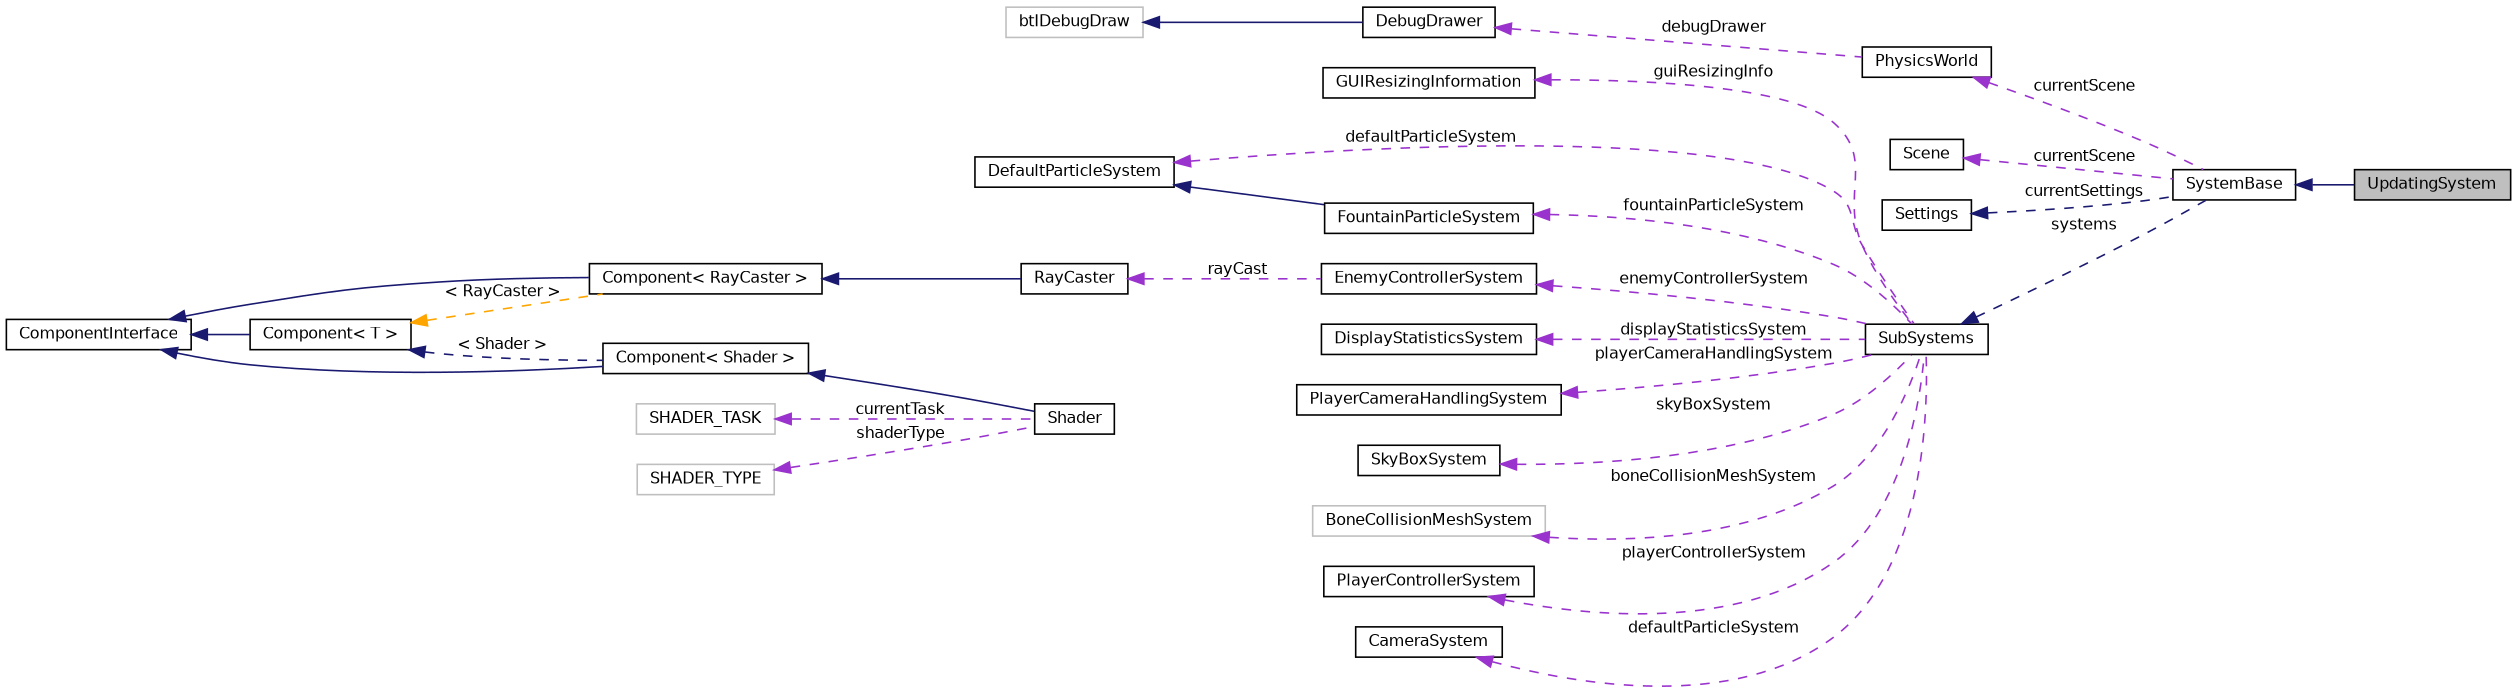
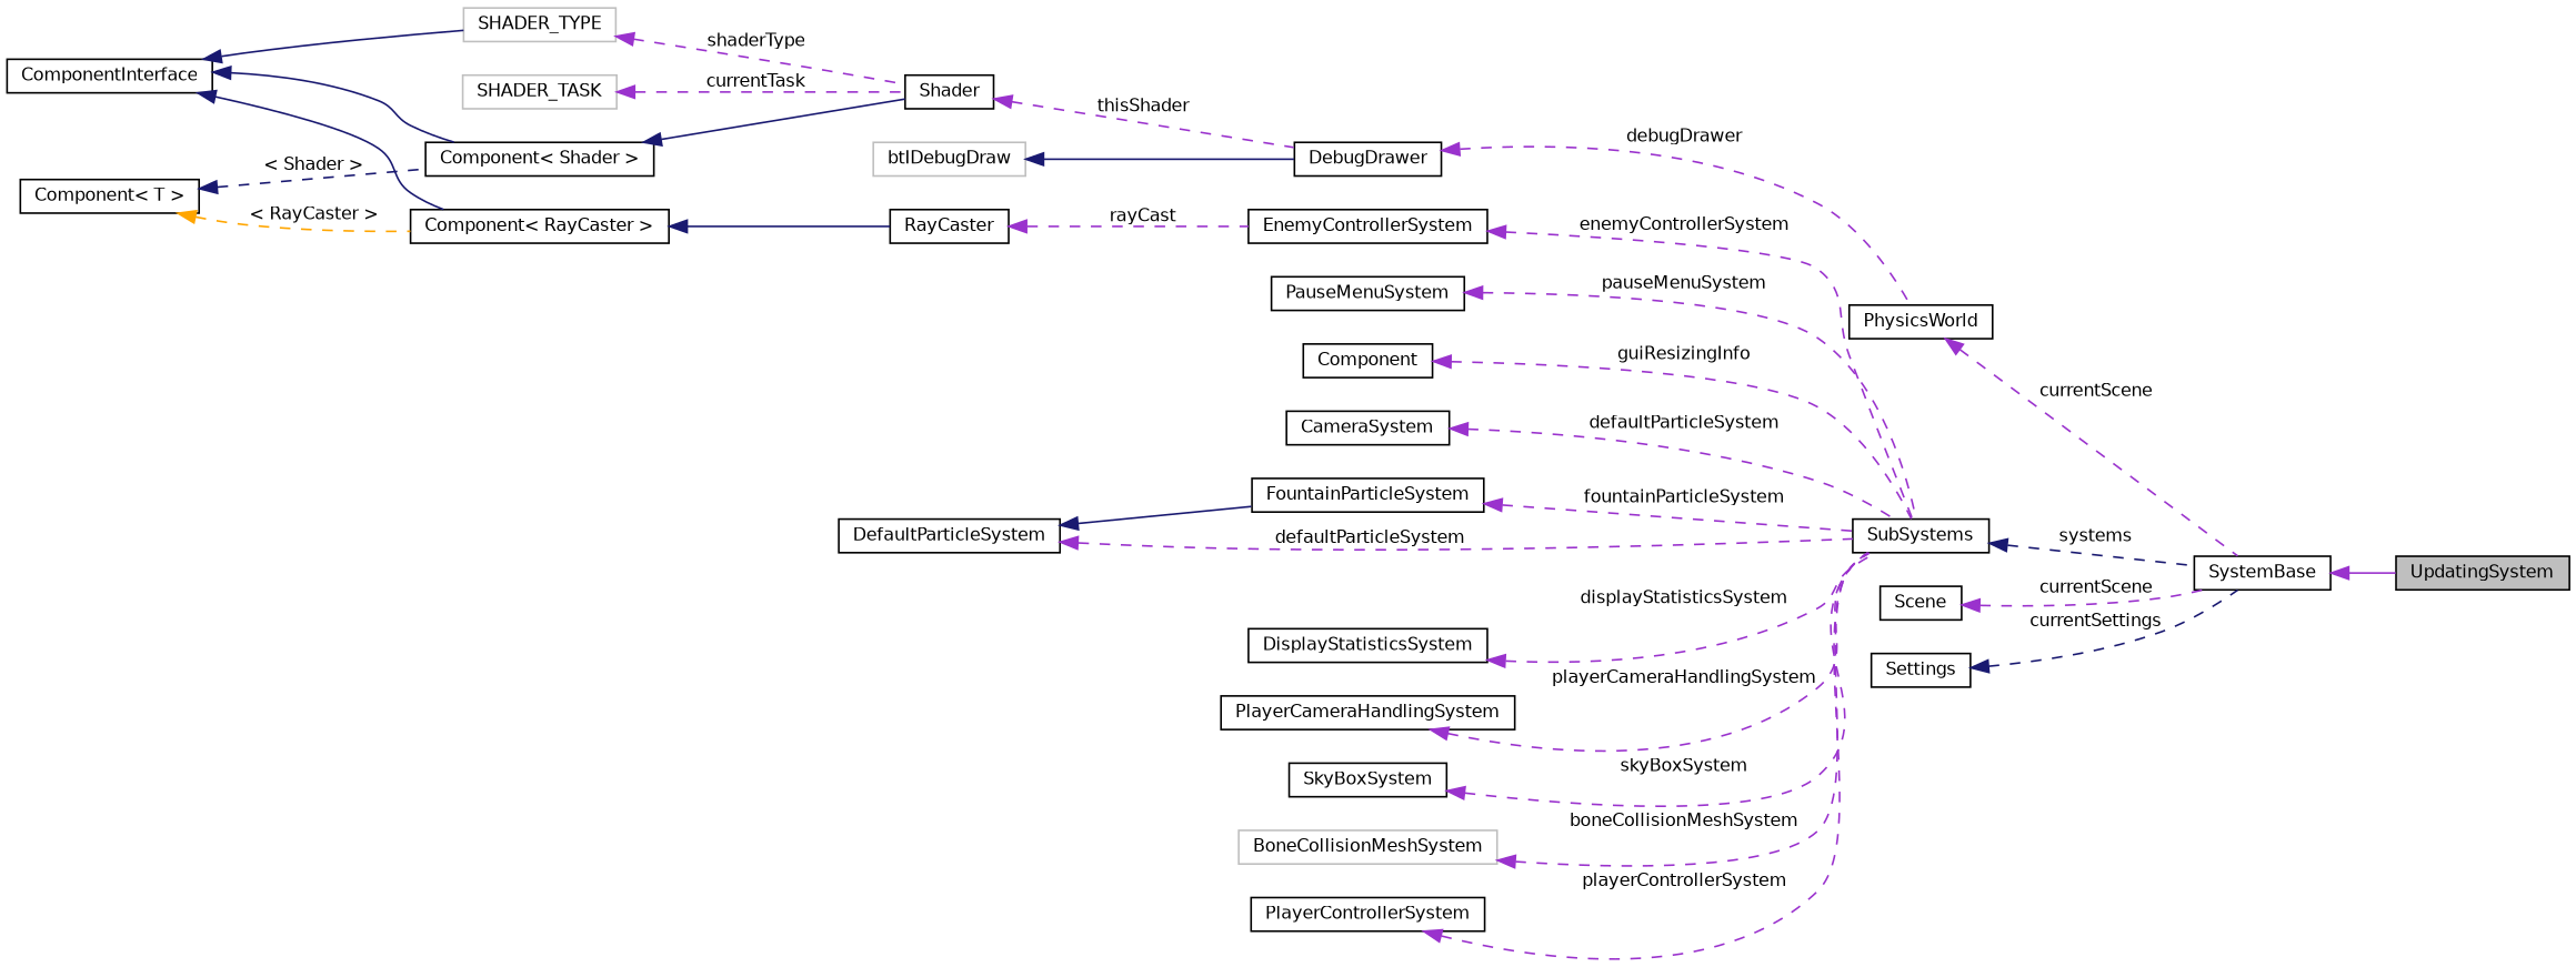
  digraph {
    rankdir=LR
    node [color=black fillcolor=white fontname=Helvetica fontsize=10 shape=record style=filled]
    edge [color=darkorchid3 dir=back fontname=Helvetica fontsize=10 labelfontname=Helvetica labelfontsize=10 style=dashed]
    n1 [fillcolor=grey75 fontcolor=black height=0.2 label=UpdatingSystem width=0.4]
    n2 [height=0.2 label=SystemBase width=0.4]
    n3 [height=0.2 label=PhysicsWorld width=0.4]
    n4 [height=0.2 label=DebugDrawer width=0.4]
    n5 [color=grey75 height=0.2 label=btIDebugDraw width=0.4]
    n6 [height=0.2 label=Shader width=0.4]
    n7 [height=0.2 label="Component\< Shader \>" width=0.4]
    n8 [height=0.2 label=ComponentInterface width=0.4]
    n9 [height=0.2 label="Component\< T \>" width=0.4]
    n10 [height=0.2 label="Component\< RayCaster \>" width=0.4]
    n11 [height=0.2 label=RayCaster width=0.4]
    n12 [color=grey75 height=0.2 label=SHADER_TYPE width=0.4]
    n13 [color=grey75 height=0.2 label=SHADER_TASK width=0.4]
    n14 [height=0.2 label=Scene width=0.4]
    n15 [height=0.2 label=Settings width=0.4]
    n16 [height=0.2 label=SubSystems width=0.4]
    n17 [height=0.2 label=FountainParticleSystem width=0.4]
    n18 [height=0.2 label=DefaultParticleSystem width=0.4]
    n19 [height=0.2 label=EnemyControllerSystem width=0.4]
    n20 [height=0.2 label=DisplayStatisticsSystem width=0.4]
    n21 [height=0.2 label=PlayerCameraHandlingSystem width=0.4]
    n22 [height=0.2 label=SkyBoxSystem width=0.4]
    n23 [color=grey75 height=0.2 label=BoneCollisionMeshSystem width=0.4]
    n24 [height=0.2 label=PlayerControllerSystem width=0.4]
+   n25 [height=0.2 label=PauseMenuSystem width=0.4]
    n26 [height=0.2 label=CameraSystem width=0.4]
-   n27 [height=0.2 label=GUIResizingInformation width=0.4]
-   n2 -> n1 [color=midnightblue style=solid]
+   n27 [height=0.2 label=Component width=0.4]
+   n2 -> n1 [style=solid]
    n3 -> n2 [label=" currentScene"]
    n4 -> n3 [label=" debugDrawer"]
    n5 -> n4 [color=midnightblue style=solid]
+   n6 -> n4 [label=" thisShader"]
    n7 -> n6 [color=midnightblue style=solid]
    n8 -> n7 [color=midnightblue style=solid]
-   n8 -> n9 [color=midnightblue style=solid]
+   n8 -> n12 [color=midnightblue style=solid]
    n8 -> n10 [color=midnightblue style=solid]
    n9 -> n7 [color=midnightblue label=" \< Shader \>"]
    n9 -> n10 [color=orange label=" \< RayCaster \>"]
    n10 -> n11 [color=midnightblue style=solid]
    n11 -> n19 [label=" rayCast"]
    n12 -> n6 [label=" shaderType"]
    n13 -> n6 [label=" currentTask"]
    n14 -> n2 [label=" currentScene"]
    n15 -> n2 [color=midnightblue label=" currentSettings"]
    n16 -> n2 [color=midnightblue label=" systems"]
    n17 -> n16 [label=" fountainParticleSystem"]
    n18 -> n16 [label=" defaultParticleSystem"]
    n18 -> n17 [color=midnightblue style=solid]
    n19 -> n16 [label=" enemyControllerSystem"]
    n20 -> n16 [label=" displayStatisticsSystem"]
    n21 -> n16 [label=" playerCameraHandlingSystem"]
    n22 -> n16 [label=" skyBoxSystem"]
    n23 -> n16 [label=" boneCollisionMeshSystem"]
    n24 -> n16 [label=" playerControllerSystem"]
+   n25 -> n16 [label=" pauseMenuSystem"]
    n26 -> n16 [label=" defaultParticleSystem"]
    n27 -> n16 [label=" guiResizingInfo"]
  }
